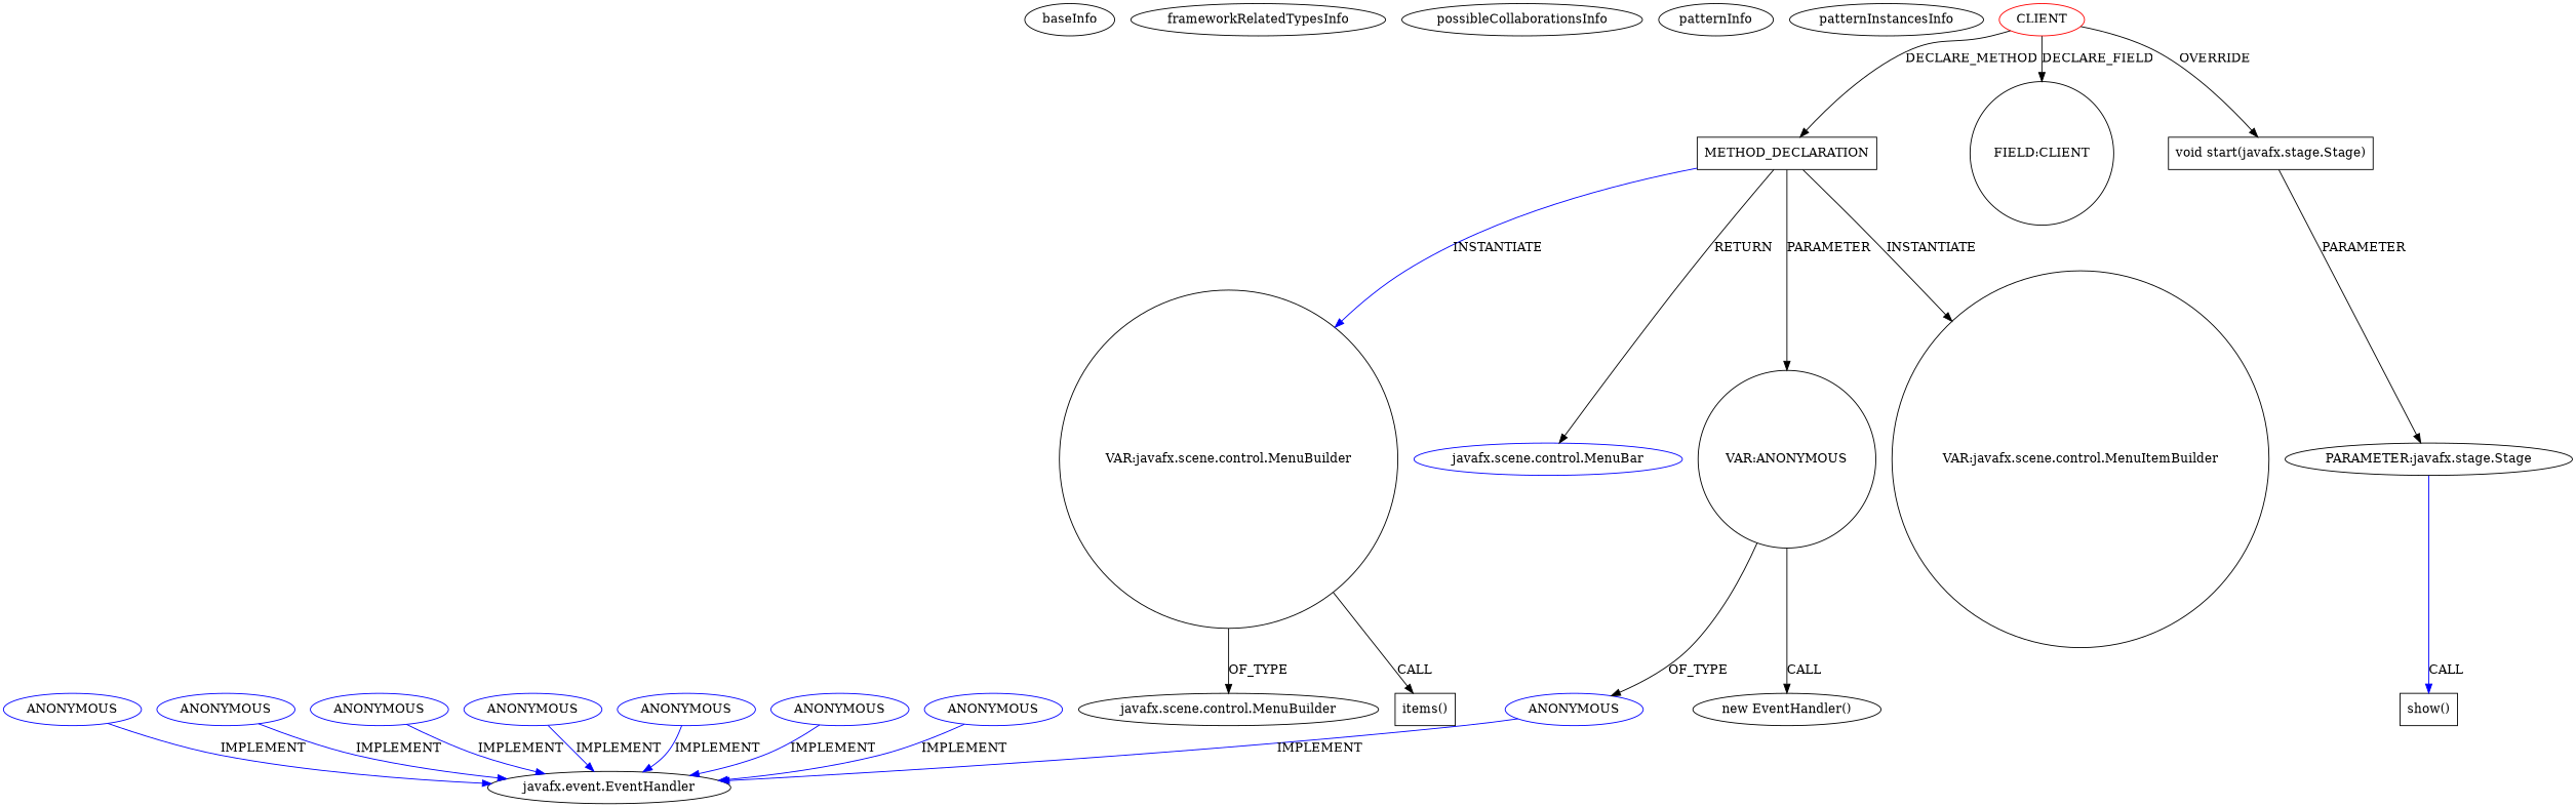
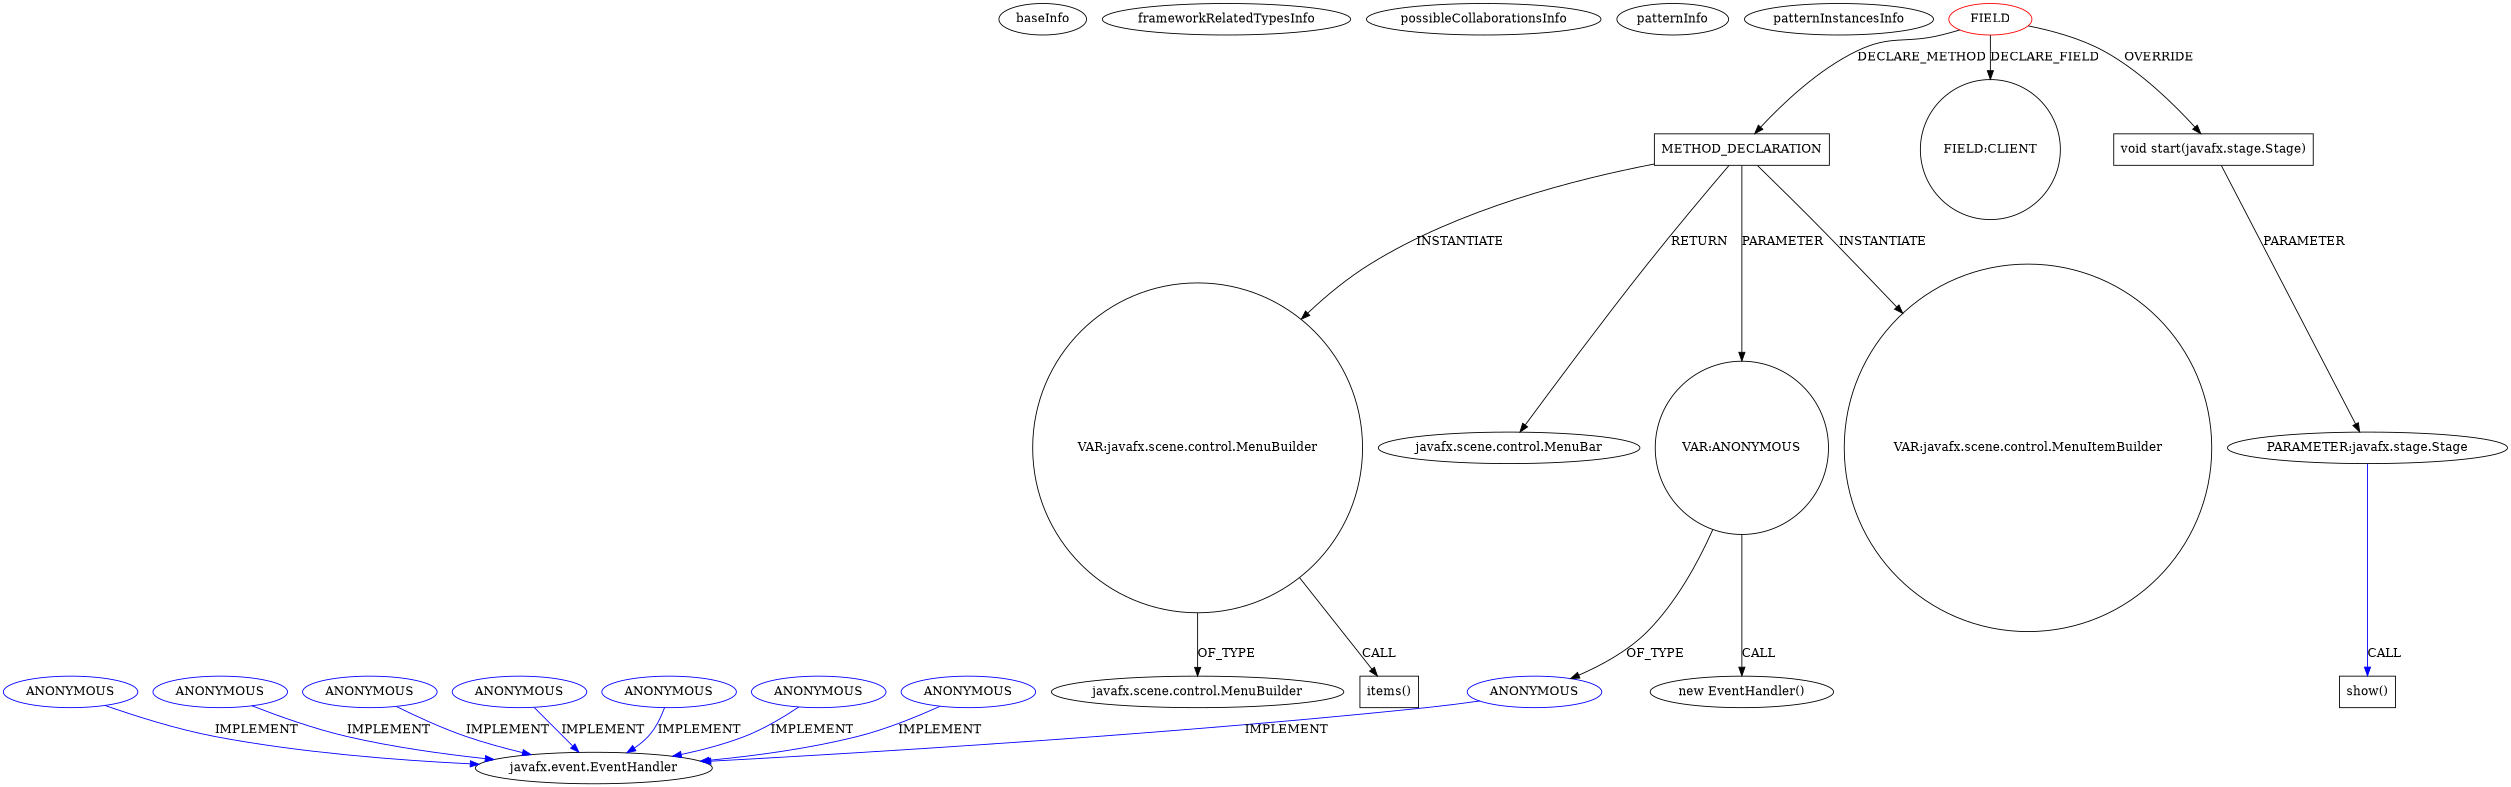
  digraph {
    node [isFrameworkType=false vertexType=REFERENCE_ANONYMOUS_DECLARATION]
    baseInfo [category=pattern graphId=3951 isAnonymous=false possibleRelation=false isFrameworkType="" vertexType=""]
    frameworkRelatedTypesInfo [isFrameworkType="" vertexType=""]
    possibleCollaborationsInfo [isFrameworkType="" vertexType=""]
    patternInfo [frequency=2.0 patternRootClient=0 isFrameworkType="" vertexType=""]
    patternInstancesInfo [0="JoshRobertson-BFSim~/JoshRobertson-BFSim/BFSim-master/src/simulator/FXLauncher.java~FXLauncher~715" 1="KraiZeur-library~/KraiZeur-library/library-master/src/application/main/Main.java~Main~737" isFrameworkType="" vertexType=""]
    n6 [label="javafx.scene.control.MenuBuilder" vertexType=FRAMEWORK_CLASS_TYPE]
    n7 [label="VAR:javafx.scene.control.MenuBuilder" shape=circle vertexType=VARIABLE_EXPRESION]
    n8 [label="items()" shape=box vertexType=INSIDE_CALL]
    n9 [label=METHOD_DECLARATION shape=box vertexType=CLIENT_METHOD_DECLARATION]
-   n10 [label="javafx.scene.control.MenuBar" vertexType=FRAMEWORK_CLASS_TYPE color=blue]
+   n10 [label="javafx.scene.control.MenuBar" vertexType=FRAMEWORK_CLASS_TYPE]
    n11 [label="VAR:ANONYMOUS" shape=circle vertexType=VARIABLE_EXPRESION]
    n12 [label="VAR:javafx.scene.control.MenuItemBuilder" shape=circle vertexType=VARIABLE_EXPRESION]
    n13 [color=blue label=ANONYMOUS]
    n14 [label="new EventHandler()" vertexType=CONSTRUCTOR_CALL]
-   n15 [color=red label=CLIENT vertexType=ROOT_CLIENT_CLASS_DECLARATION]
+   n15 [color=red label=FIELD vertexType=ROOT_CLIENT_CLASS_DECLARATION]
    n16 [label="FIELD:CLIENT" shape=circle vertexType=FIELD_DECLARATION]
    n17 [label="void start(javafx.stage.Stage)" shape=box vertexType=OVERRIDING_METHOD_DECLARATION]
    n18 [label="PARAMETER:javafx.stage.Stage" vertexType=PARAMETER_DECLARATION]
    n19 [label="javafx.event.EventHandler" vertexType=FRAMEWORK_INTERFACE_TYPE]
    n20 [label="show()" shape=box vertexType=INSIDE_CALL]
    n21 [color=blue label=ANONYMOUS]
    n22 [color=blue label=ANONYMOUS]
    n23 [color=blue label=ANONYMOUS]
    n24 [color=blue label=ANONYMOUS]
    n25 [color=blue label=ANONYMOUS]
    n26 [color=blue label=ANONYMOUS]
    n27 [color=blue label=ANONYMOUS]
    n7 -> n6 [label=OF_TYPE]
    n7 -> n8 [label=CALL]
-   n9 -> n7 [label=INSTANTIATE color=blue]
+   n9 -> n7 [label=INSTANTIATE]
    n9 -> n10 [label=RETURN]
    n9 -> n11 [label=PARAMETER]
    n9 -> n12 [label=INSTANTIATE]
    n11 -> n13 [label=OF_TYPE]
    n11 -> n14 [label=CALL]
    n13 -> n19 [color=blue label=IMPLEMENT]
    n15 -> n9 [label=DECLARE_METHOD]
    n15 -> n16 [label=DECLARE_FIELD]
    n15 -> n17 [label=OVERRIDE]
    n17 -> n18 [label=PARAMETER]
    n18 -> n20 [color=blue label=CALL]
    n21 -> n19 [color=blue label=IMPLEMENT]
    n22 -> n19 [color=blue label=IMPLEMENT]
    n23 -> n19 [color=blue label=IMPLEMENT]
    n24 -> n19 [color=blue label=IMPLEMENT]
    n25 -> n19 [color=blue label=IMPLEMENT]
    n26 -> n19 [color=blue label=IMPLEMENT]
    n27 -> n19 [color=blue label=IMPLEMENT]
  }
